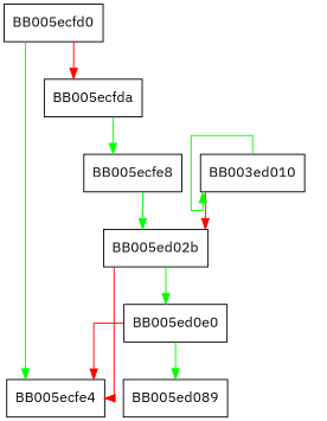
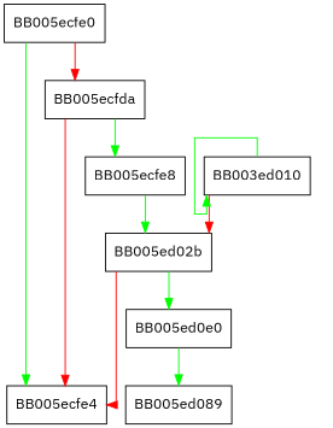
  digraph {
    fontname="IBM Plex Sans"
    splines=ortho
    node [fontname="IBM Plex Sans" shape=box]
    edge [color=green fontname="IBM Plex Sans"]
-   BB005ecfd0
+   BB005ecfd0 [label=BB005ecfe0]
    BB005ecfe4
    BB005ecfda
    BB005ecfe8
    BB005ed02b
    BB005ed0e0
    BB005ed089
    n8 [label=BB003ed010]
    BB005ecfd0 -> BB005ecfe4
    BB005ecfd0 -> BB005ecfda [color=red]
-   BB005ed0e0 -> BB005ecfe4 [color=red]
+   BB005ecfda -> BB005ecfe4 [color=red]
    BB005ecfda -> BB005ecfe8
    BB005ecfe8 -> BB005ed02b
    BB005ed02b -> BB005ecfe4 [color=red]
    BB005ed02b -> BB005ed0e0
    BB005ed0e0 -> BB005ed089
    n8 -> BB005ed02b [color=red]
    n8 -> n8
  }
